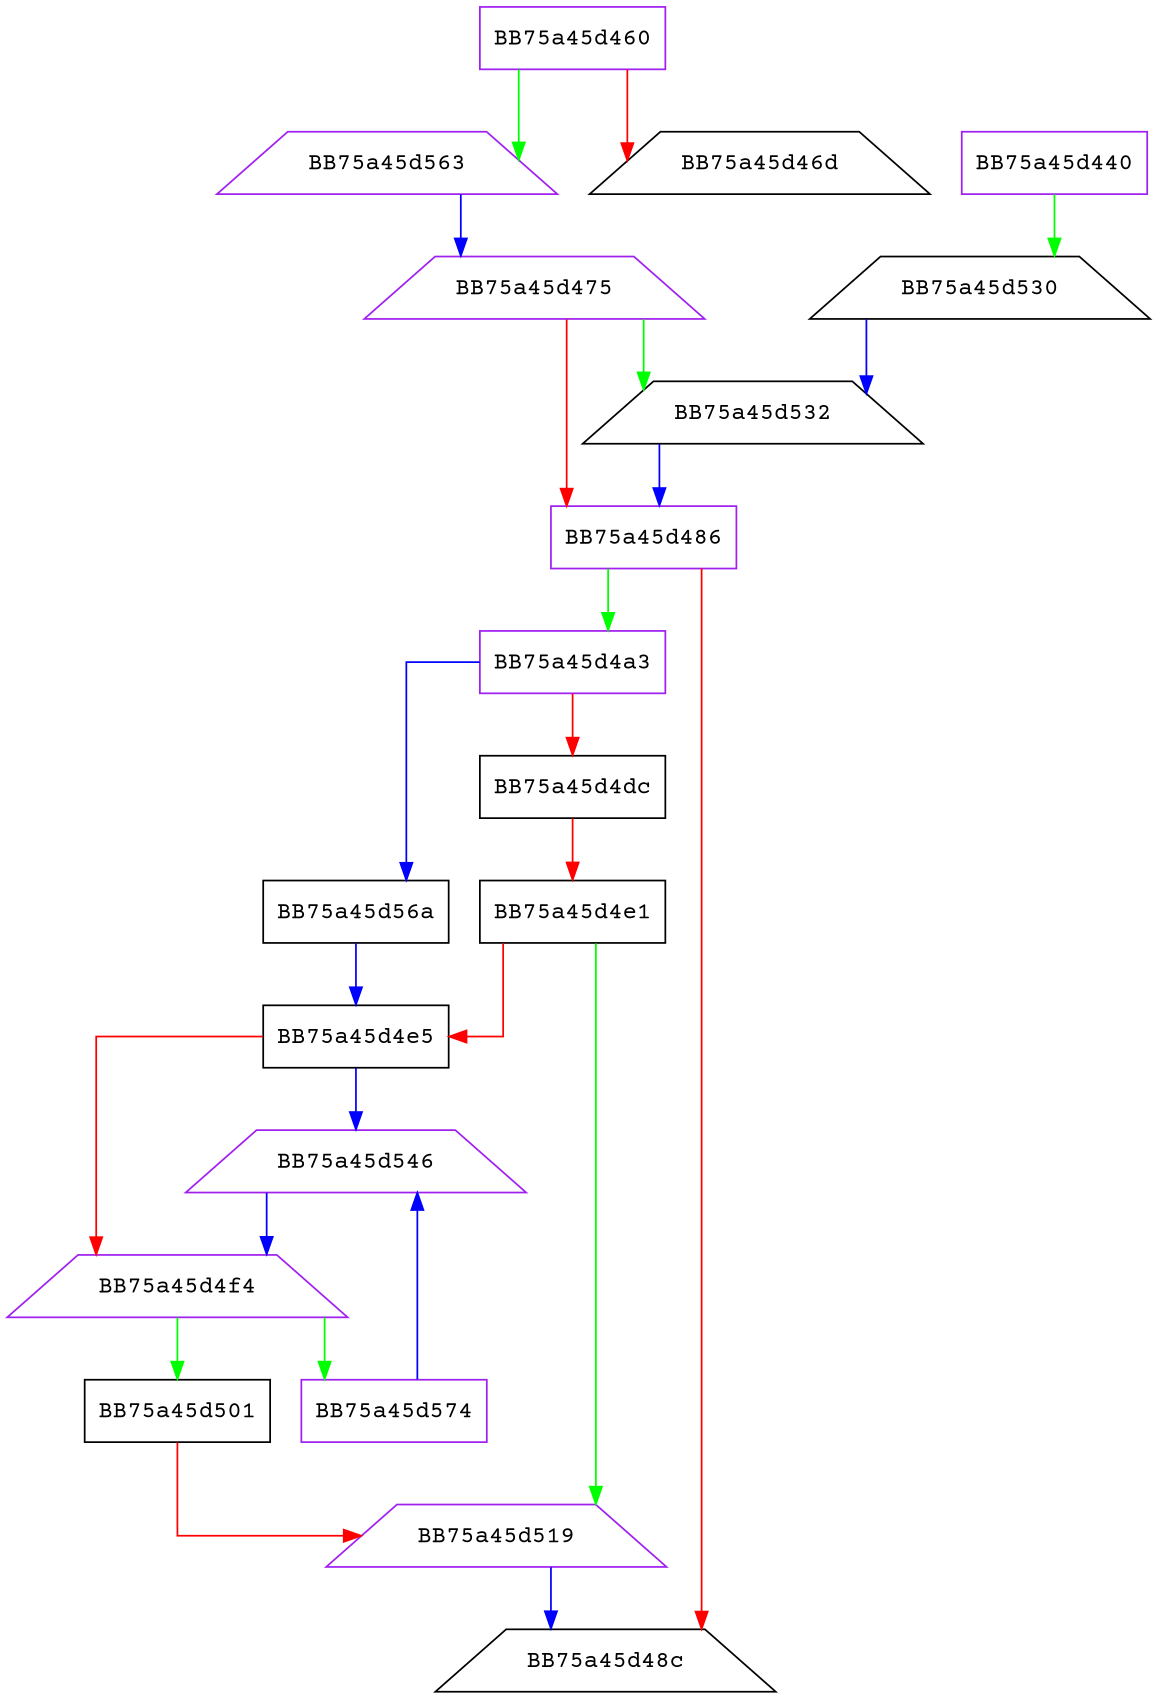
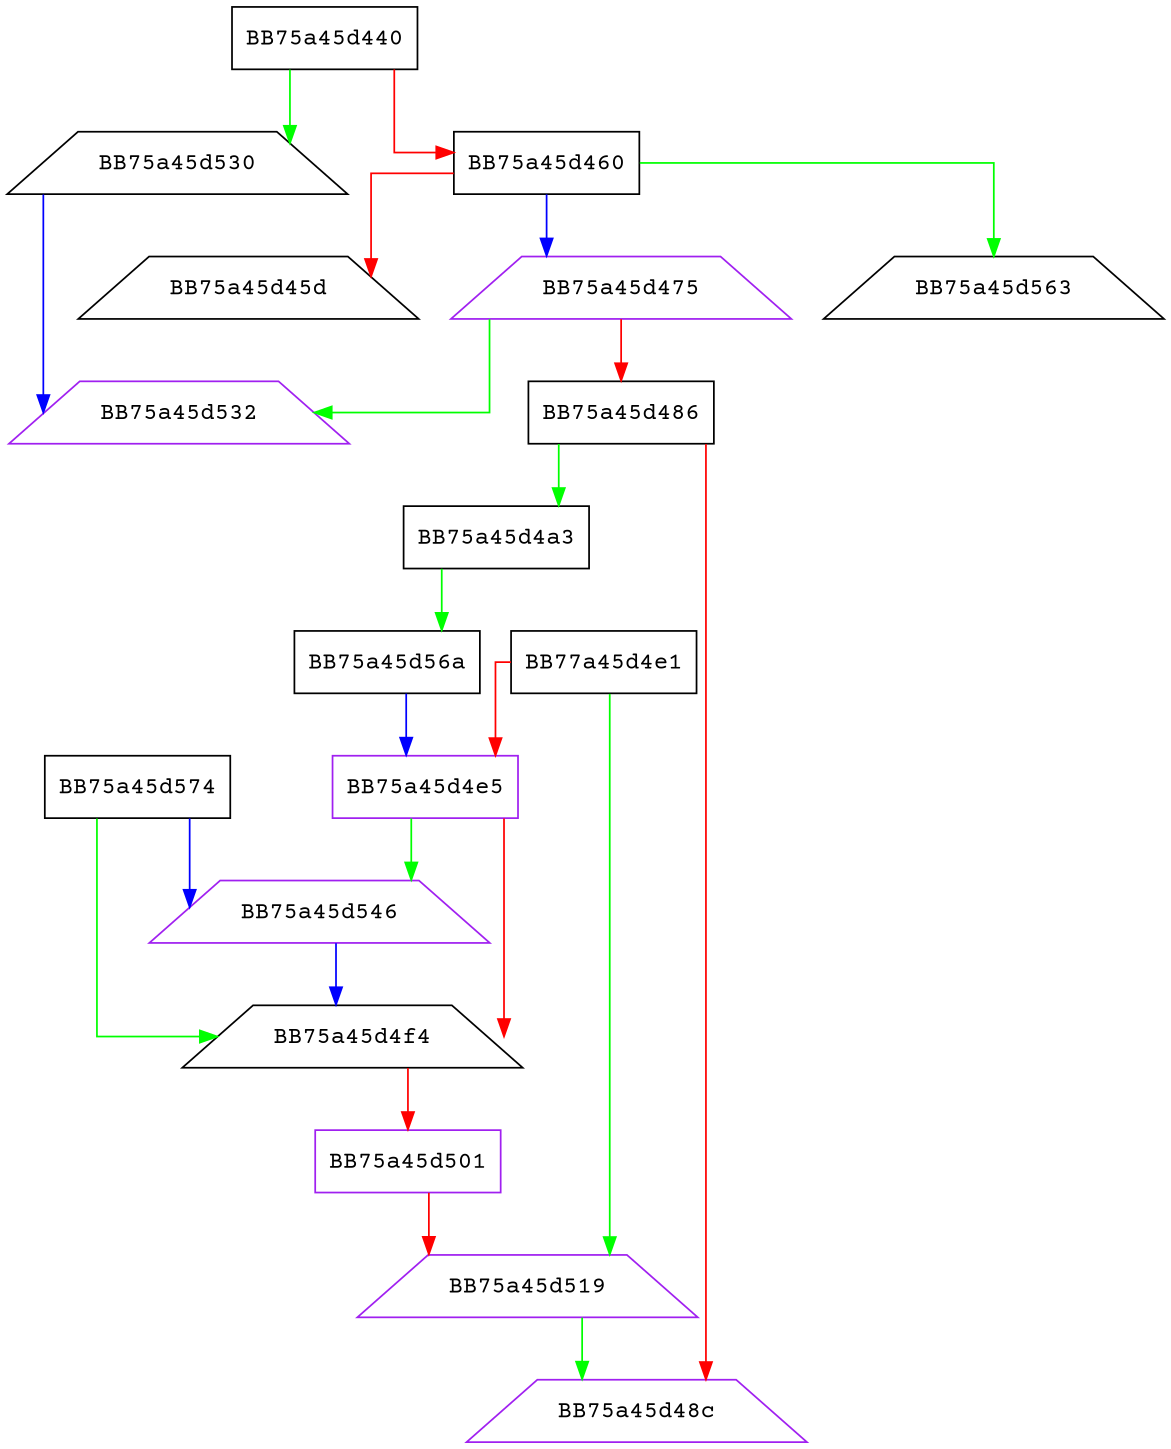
  digraph {
    fontname="Courier Prime"
    splines=ortho
    node [color=black fontname="Courier Prime" shape=box]
    edge [color=red fontname="Courier Prime"]
    BB75a45d530 [shape=trapezium]
-   BB75a45d440 [color=purple]
-   BB75a45d460 [color=purple]
-   BB75a45d532 [shape=trapezium]
-   BB75a45d563 [color=purple shape=trapezium]
-   BB75a45d46d [shape=trapezium]
-   BB75a45d486 [color=purple]
+   BB75a45d440
+   BB75a45d460
+   BB75a45d532 [color=purple shape=trapezium]
+   BB75a45d563 [shape=trapezium]
+   BB75a45d46d [shape=trapezium label=BB75a45d45d]
+   BB75a45d486
    BB75a45d475 [color=purple shape=trapezium]
-   BB75a45d4a3 [color=purple]
-   BB75a45d48c [shape=trapezium]
+   BB75a45d4a3
+   BB75a45d48c [color=purple shape=trapezium]
    BB75a45d56a
-   BB75a45d4dc
-   BB75a45d4e5
-   BB75a45d4e1
+   BB75a45d4e5 [color=purple]
+   BB75a45d4e1 [label=BB77a45d4e1]
    BB75a45d519 [color=purple shape=trapezium]
    BB75a45d546 [color=purple shape=trapezium]
-   BB75a45d4f4 [color=purple shape=trapezium]
-   BB75a45d574 [color=purple]
-   BB75a45d501
+   BB75a45d4f4 [shape=trapezium]
+   BB75a45d574
+   BB75a45d501 [color=purple]
    BB75a45d530 -> BB75a45d532 [color=blue]
    BB75a45d440 -> BB75a45d530 [color=green]
+   BB75a45d440 -> BB75a45d460
    BB75a45d460 -> BB75a45d563 [color=green]
    BB75a45d460 -> BB75a45d46d
-   BB75a45d532 -> BB75a45d486 [color=blue]
-   BB75a45d563 -> BB75a45d475 [color=blue]
+   BB75a45d460 -> BB75a45d475 [color=blue]
    BB75a45d486 -> BB75a45d4a3 [color=green]
    BB75a45d486 -> BB75a45d48c
    BB75a45d475 -> BB75a45d532 [color=green]
    BB75a45d475 -> BB75a45d486
-   BB75a45d4a3 -> BB75a45d56a [color=blue]
-   BB75a45d4a3 -> BB75a45d4dc
+   BB75a45d4a3 -> BB75a45d56a [color=green]
    BB75a45d56a -> BB75a45d4e5 [color=blue]
-   BB75a45d4dc -> BB75a45d4e1
-   BB75a45d4e5 -> BB75a45d546 [color=blue]
+   BB75a45d4e5 -> BB75a45d546 [color=green]
    BB75a45d4e5 -> BB75a45d4f4
    BB75a45d4e1 -> BB75a45d4e5
    BB75a45d4e1 -> BB75a45d519 [color=green]
-   BB75a45d519 -> BB75a45d48c [color=blue]
+   BB75a45d519 -> BB75a45d48c [color=green]
    BB75a45d546 -> BB75a45d4f4 [color=blue]
-   BB75a45d4f4 -> BB75a45d574 [color=green]
-   BB75a45d4f4 -> BB75a45d501 [color=green]
+   BB75a45d574 -> BB75a45d4f4 [color=green]
+   BB75a45d4f4 -> BB75a45d501
    BB75a45d574 -> BB75a45d546 [color=blue]
    BB75a45d501 -> BB75a45d519
  }
